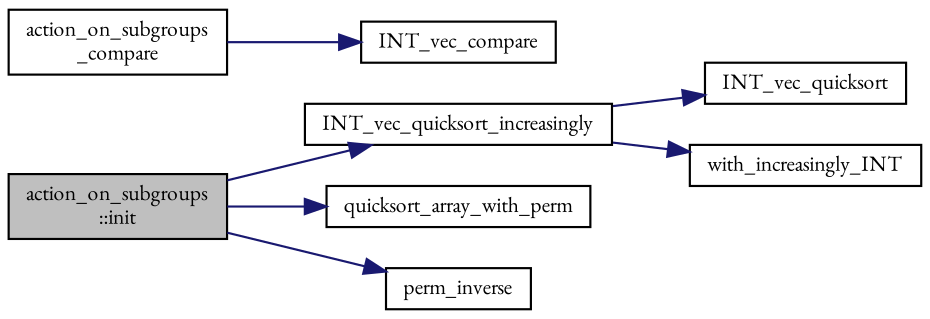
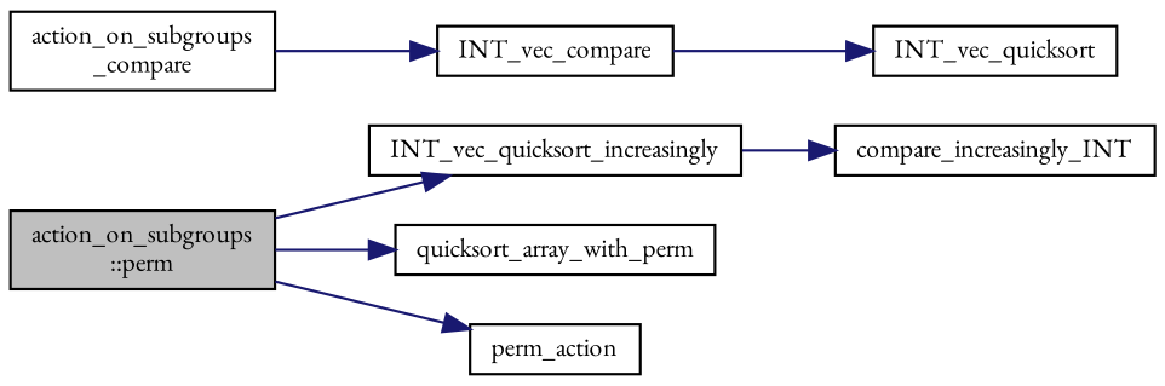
  digraph {
    fontname="EB Garamond"
    rankdir=LR
    node [color=black fillcolor=white fontname="EB Garamond" fontsize=10 shape=record style=filled]
    edge [color=midnightblue fontname="EB Garamond" fontsize=10 labelfontname=Helvetica labelfontsize=10 style=solid]
-   n1 [fillcolor=grey75 fontcolor=black height=0.2 label="action_on_subgroups\l::init" width=0.4]
+   n1 [fillcolor=grey75 fontcolor=black height=0.2 label="action_on_subgroups\l::perm" width=0.4]
    n2 [height=0.2 label=INT_vec_quicksort_increasingly width=0.4]
    n3 [height=0.2 label=quicksort_array_with_perm width=0.4]
-   n4 [height=0.2 label=perm_inverse width=0.4]
+   n4 [height=0.2 label=perm_action width=0.4]
    n5 [height=0.2 label=INT_vec_quicksort width=0.4]
-   n6 [height=0.2 label=with_increasingly_INT width=0.4]
+   n6 [height=0.2 label=compare_increasingly_INT width=0.4]
    n7 [height=0.2 label="action_on_subgroups\l_compare" width=0.4]
    n8 [height=0.2 label=INT_vec_compare width=0.4]
    n1 -> n2
    n1 -> n3
    n1 -> n4
-   n2 -> n5
+   n8 -> n5
    n2 -> n6
    n7 -> n8
  }
